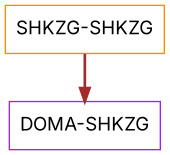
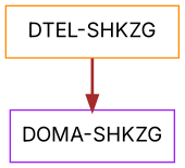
  digraph {
    fontname=Inter
    node [shape=box fontname=Inter]
-   "DTEL-SHKZG" [color=darkorange label="SHKZG-SHKZG"]
+   "DTEL-SHKZG" [color=darkorange]
    "DOMA-SHKZG" [color=purple]
    "DTEL-SHKZG" -> "DOMA-SHKZG" [color=brown style=bold fontname=Inter]
  }
